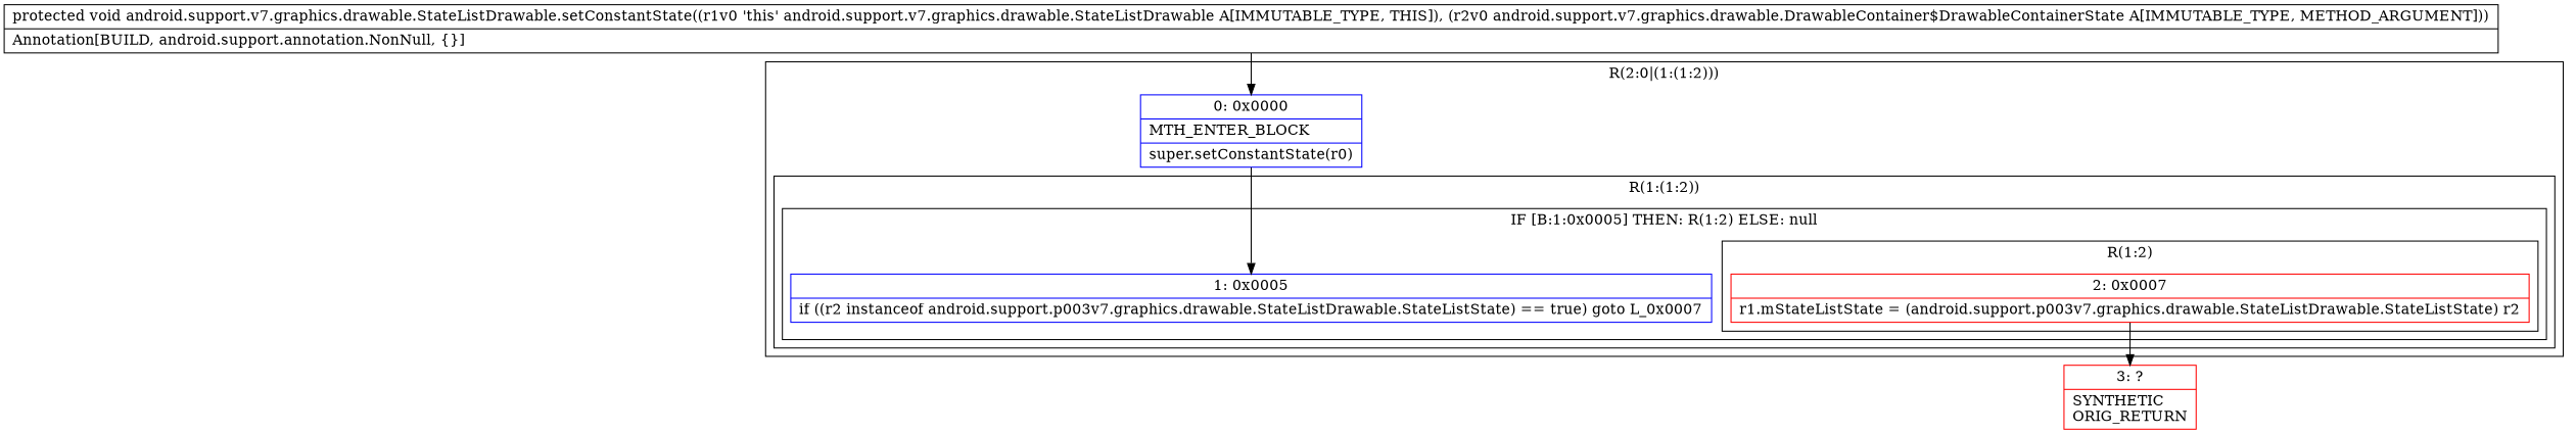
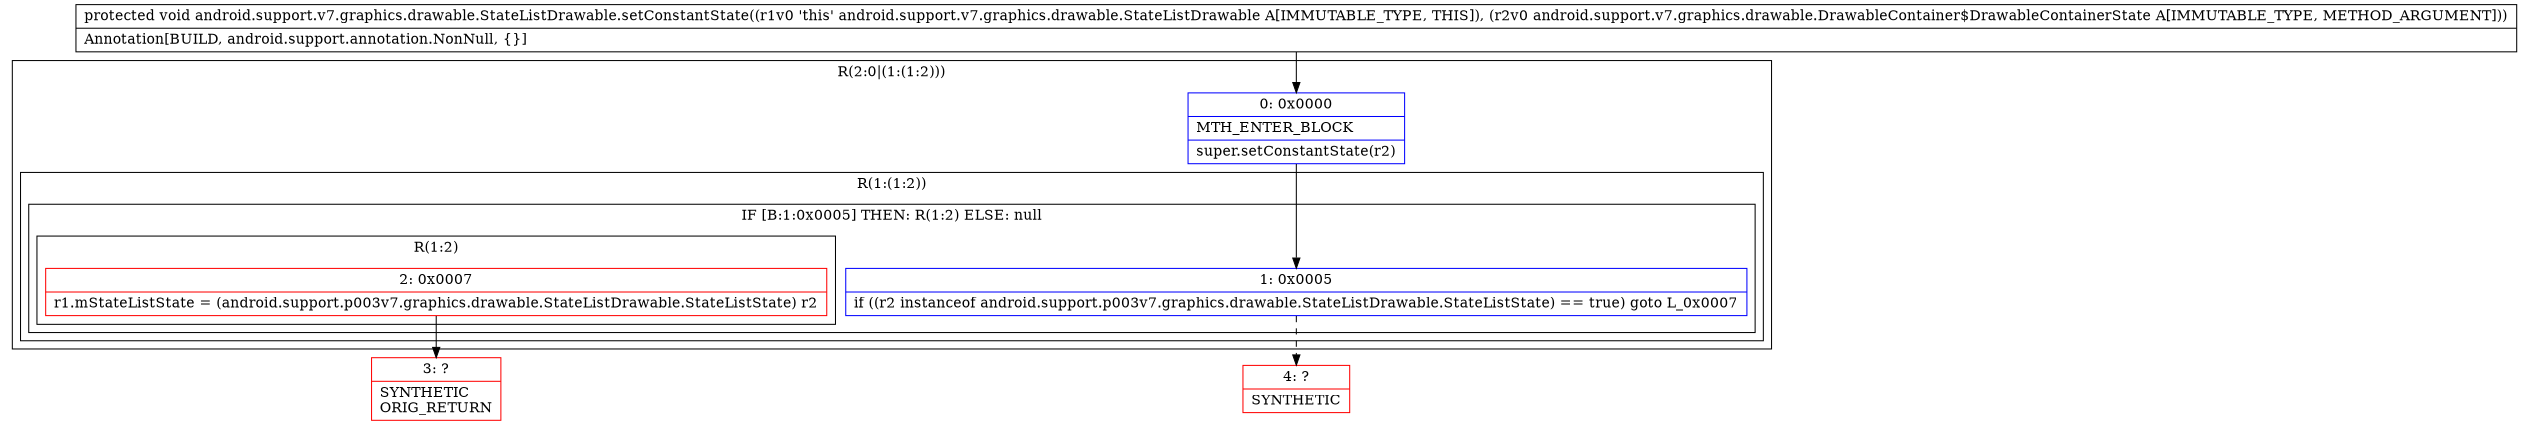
  digraph {
    node [color=red shape=record]
    n1 [label="{2\:\ 0x0007|r1.mStateListState = (android.support.p003v7.graphics.drawable.StateListDrawable.StateListState) r2\l}"]
    n2 [color=blue label="{1\:\ 0x0005|if ((r2 instanceof android.support.p003v7.graphics.drawable.StateListDrawable.StateListState) == true) goto L_0x0007\l}"]
-   n3 [color=blue label="{0\:\ 0x0000|MTH_ENTER_BLOCK\l|super.setConstantState(r0)\l}"]
+   n3 [color=blue label="{0\:\ 0x0000|MTH_ENTER_BLOCK\l|super.setConstantState(r2)\l}"]
    n4 [label="{3\:\ ?|SYNTHETIC\lORIG_RETURN\l}"]
+   n5 [label="{4\:\ ?|SYNTHETIC\l}"]
    n6 [label="{protected void android.support.v7.graphics.drawable.StateListDrawable.setConstantState((r1v0 'this' android.support.v7.graphics.drawable.StateListDrawable A[IMMUTABLE_TYPE, THIS]), (r2v0 android.support.v7.graphics.drawable.DrawableContainer$DrawableContainerState A[IMMUTABLE_TYPE, METHOD_ARGUMENT]))  | Annotation[BUILD, android.support.annotation.NonNull, \{\}]\l}" color=""]
    subgraph cluster_1 {
      label="R(2:0|(1:(1:2)))"
      n3
      subgraph cluster_2 {
        label="R(1:(1:2))"
        subgraph cluster_3 {
          label="IF [B:1:0x0005] THEN: R(1:2) ELSE: null"
          n2
          subgraph cluster_4 {
            label="R(1:2)"
            n1
          }
        }
      }
    }
    n1 -> n4
+   n2 -> n5 [style=dashed]
    n3 -> n2
    n6 -> n3
  }
